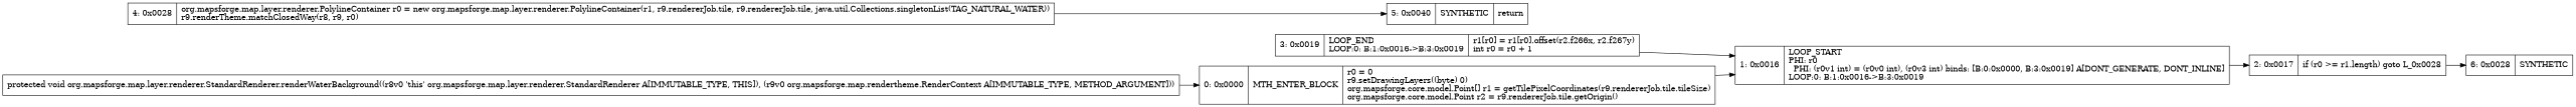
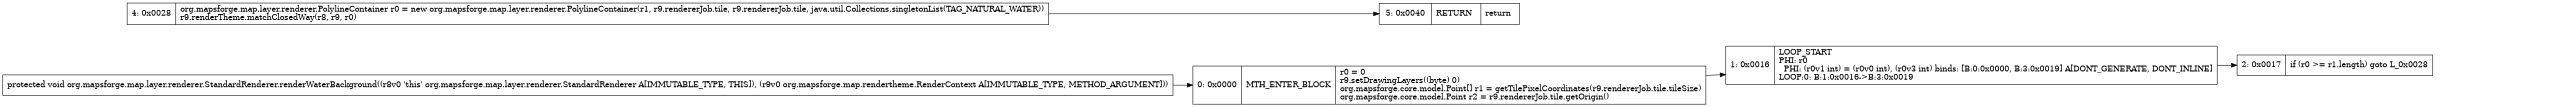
  digraph {
    rankdir=LR
    node [shape=record]
    n1 [label="{0\:\ 0x0000|MTH_ENTER_BLOCK\l|r0 = 0\lr9.setDrawingLayers((byte) 0)\lorg.mapsforge.core.model.Point[] r1 = getTilePixelCoordinates(r9.rendererJob.tile.tileSize)\lorg.mapsforge.core.model.Point r2 = r9.rendererJob.tile.getOrigin()\l}"]
    n2 [label="{1\:\ 0x0016|LOOP_START\lPHI: r0 \l  PHI: (r0v1 int) = (r0v0 int), (r0v3 int) binds: [B:0:0x0000, B:3:0x0019] A[DONT_GENERATE, DONT_INLINE]\lLOOP:0: B:1:0x0016\-\>B:3:0x0019\l}"]
    n3 [label="{2\:\ 0x0017|if (r0 \>= r1.length) goto L_0x0028\l}"]
-   n4 [label="{6\:\ 0x0028|SYNTHETIC\l}"]
-   n5 [label="{3\:\ 0x0019|LOOP_END\lLOOP:0: B:1:0x0016\-\>B:3:0x0019\l|r1[r0] = r1[r0].offset(r2.f266x, r2.f267y)\lint r0 = r0 + 1\l}"]
    n6 [label="{4\:\ 0x0028|org.mapsforge.map.layer.renderer.PolylineContainer r0 = new org.mapsforge.map.layer.renderer.PolylineContainer(r1, r9.rendererJob.tile, r9.rendererJob.tile, java.util.Collections.singletonList(TAG_NATURAL_WATER))\lr9.renderTheme.matchClosedWay(r8, r9, r0)\l}"]
-   n7 [label="{5\:\ 0x0040|SYNTHETIC\l|return\l}"]
+   n7 [label="{5\:\ 0x0040|RETURN\l|return\l}"]
    n8 [label="{protected void org.mapsforge.map.layer.renderer.StandardRenderer.renderWaterBackground((r8v0 'this' org.mapsforge.map.layer.renderer.StandardRenderer A[IMMUTABLE_TYPE, THIS]), (r9v0 org.mapsforge.map.rendertheme.RenderContext A[IMMUTABLE_TYPE, METHOD_ARGUMENT])) }"]
    n1 -> n2
    n2 -> n3
-   n3 -> n4
-   n5 -> n2
    n6 -> n7
    n8 -> n1
  }
